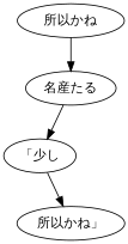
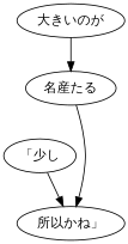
  digraph {
    fontname="Fira Sans"
    node [fontname="Fira Sans"]
    edge [fontname="Fira Sans"]
    n1 [label="「少し"]
    n2 [label="所以かね」"]
-   n3 [label="所以かね"]
+   n3 [label="大きいのが"]
    n4 [label="名産たる"]
    n1 -> n2
    n3 -> n4
-   n4 -> n1
+   n4 -> n2
  }
